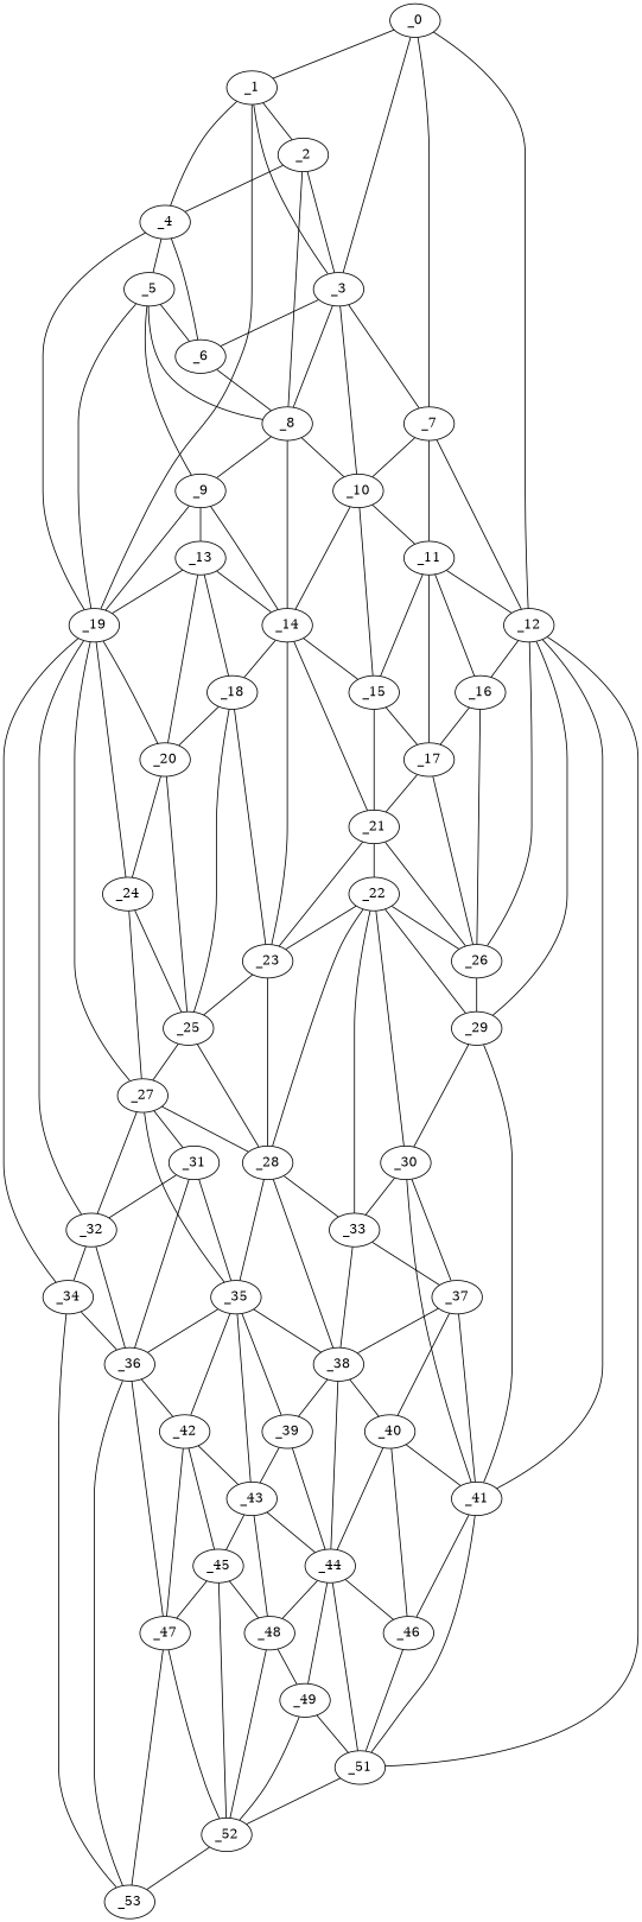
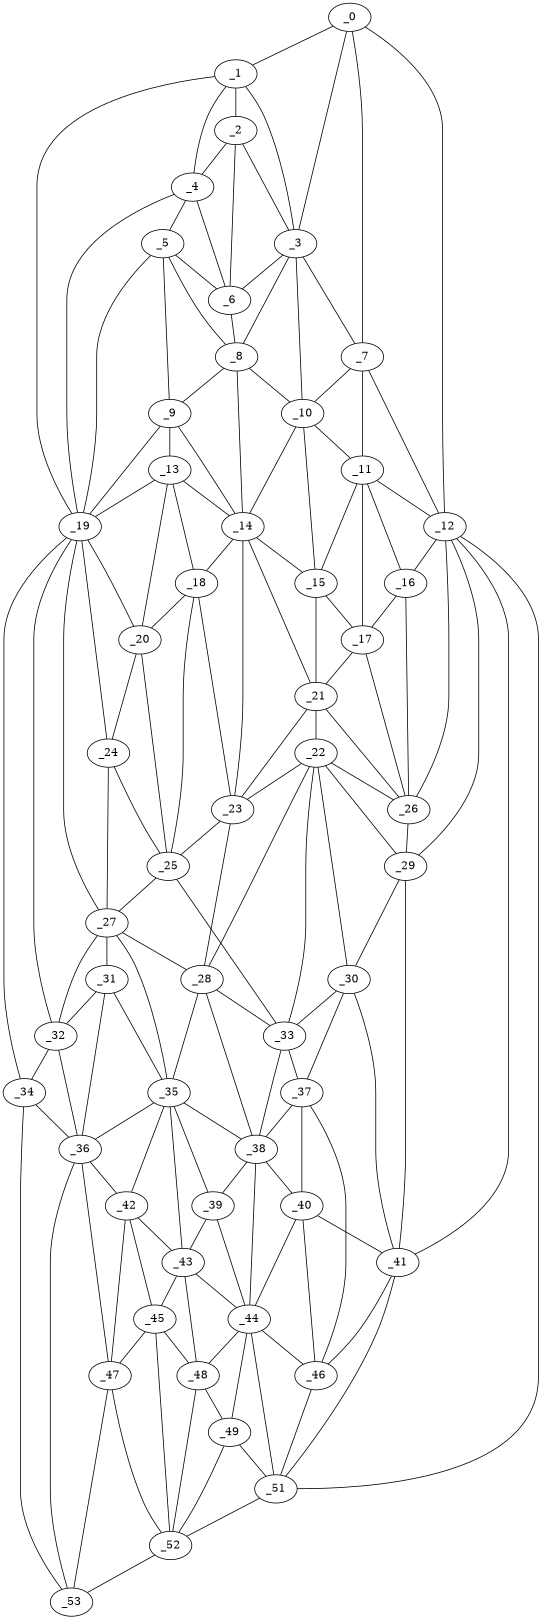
  graph {
    node [x=123 y=61]
    edge [valence=2]
    _0 [x=7 y=30]
    _1 [x=13]
    _3 [x=20 y=44]
    _7 [x=33 y=23]
    _12 [x=44 y=16]
    _2 [x=18 y=57]
    _4 [x=22 y=64]
    _19 [x=52 y=93]
    _6 [x=29 y=57]
    _8 [x=36 y=55]
    _10 [x=40 y=50]
    _11 [x=43 y=26]
    _16 [x=51 y=22]
    _26 [x=72 y=31]
    _29 [x=78 y=32]
    _41 [x=101 y=33]
    _51 [y=37]
    _5 [x=28 y=65]
    _20 [x=54 y=73]
    _24 [x=66 y=77]
    _27 [x=76 y=79]
    _32 [x=85 y=96]
    _34 [x=88 y=108]
    _9 [x=38 y=68]
    _14 [x=46 y=56]
    _15 [x=49 y=39]
    _17 [x=51 y=28]
    _30 [x=84 y=37]
    _46 [x=107 y=35]
    _52 [y=70]
    _25 [x=68]
    _28 [x=77 y=58]
    _31 [x=84 y=85]
    _35 [x=90 y=73]
    _36 [x=91 y=85]
    _53 [y=94]
    _13 [x=44 y=70]
    _18 [x=52 y=60]
    _21 [x=58 y=40]
    _23 [x=63 y=55]
    _22 [x=63 y=41]
    _33 [x=86 y=49]
    _37 [x=93 y=39]
    _38 [x=95 y=52]
    _39 [x=99 y=55]
    _42 [x=102 y=70]
    _43 [x=103]
    _47 [x=111 y=78]
    _40 [x=100 y=43]
    _44 [x=106 y=48]
    _45 [x=106 y=68]
    _48 [x=117 y=56]
    _49 [x=122 y=54]
    _0 -- _1 [valence=1]
    _0 -- _3
    _0 -- _7 [valence=1]
    _0 -- _12 [valence=1]
    _1 -- _3
    _1 -- _2
    _1 -- _4
    _1 -- _19 [valence=1]
    _3 -- _7
    _3 -- _6
    _3 -- _8
    _3 -- _10 [valence=1]
    _7 -- _12
    _7 -- _10
    _7 -- _11
    _12 -- _16
    _12 -- _26
    _12 -- _29 [valence=1]
    _12 -- _41
    _12 -- _51 [valence=1]
    _2 -- _3
    _2 -- _4
-   _2 -- _8
+   _2 -- _6
    _4 -- _19
    _4 -- _6 [valence=1]
    _4 -- _5
    _19 -- _20
    _19 -- _24
    _19 -- _27 [valence=1]
    _19 -- _32
    _19 -- _34 [valence=1]
    _6 -- _8
    _8 -- _10
    _8 -- _9
    _8 -- _14
    _10 -- _11
    _10 -- _14
    _10 -- _15 [valence=1]
    _11 -- _12
    _11 -- _16 [valence=1]
    _11 -- _15 [valence=1]
    _11 -- _17
    _16 -- _26 [valence=1]
    _16 -- _17
    _26 -- _29
    _29 -- _41 [valence=1]
    _29 -- _30 [valence=1]
    _41 -- _51 [valence=1]
    _41 -- _46
    _51 -- _52 [valence=1]
    _5 -- _19
    _5 -- _6
    _5 -- _8
    _5 -- _9 [valence=1]
    _20 -- _24
    _20 -- _25
    _24 -- _27 [valence=1]
    _24 -- _25 [valence=1]
    _27 -- _32
    _27 -- _28 [valence=1]
    _27 -- _31
    _27 -- _35
    _32 -- _34 [valence=1]
    _32 -- _36
    _34 -- _36
    _34 -- _53 [valence=1]
    _9 -- _19 [valence=1]
    _9 -- _14 [valence=1]
    _9 -- _13
    _14 -- _15
    _14 -- _18
    _14 -- _21
    _14 -- _23 [valence=1]
    _15 -- _17
    _15 -- _21 [valence=1]
    _17 -- _26
    _17 -- _21 [valence=1]
    _30 -- _41
    _30 -- _33
    _30 -- _37
    _46 -- _51 [valence=1]
    _52 -- _53 [valence=1]
    _25 -- _27
-   _25 -- _28 [valence=1]
+   _25 -- _33 [valence=1]
    _28 -- _35
    _28 -- _33
    _28 -- _38 [valence=1]
    _31 -- _32
    _31 -- _35
    _31 -- _36
    _35 -- _36
    _35 -- _38
    _35 -- _39
    _35 -- _42
    _35 -- _43
    _36 -- _53 [valence=1]
    _36 -- _42
    _36 -- _47
    _13 -- _19
    _13 -- _20
    _13 -- _14
    _13 -- _18 [valence=1]
    _18 -- _20 [valence=1]
    _18 -- _25
    _18 -- _23 [valence=1]
    _21 -- _26
    _21 -- _23
    _21 -- _22
    _23 -- _25
    _23 -- _28
    _22 -- _26 [valence=1]
    _22 -- _29
    _22 -- _30
    _22 -- _28
    _22 -- _23
    _22 -- _33
    _33 -- _37
    _33 -- _38 [valence=1]
-   _37 -- _41 [valence=1]
+   _37 -- _46 [valence=1]
    _37 -- _38
    _37 -- _40
    _38 -- _39 [valence=1]
    _38 -- _40
    _38 -- _44
    _39 -- _43 [valence=1]
    _39 -- _44
    _42 -- _43
    _42 -- _47 [valence=1]
    _42 -- _45
    _43 -- _44
    _43 -- _45 [valence=1]
    _43 -- _48
    _47 -- _52
    _47 -- _53
    _40 -- _41
    _40 -- _46 [valence=1]
    _40 -- _44
    _44 -- _51
    _44 -- _46
    _44 -- _48
    _44 -- _49
    _45 -- _52 [valence=1]
    _45 -- _47
    _45 -- _48 [valence=1]
    _48 -- _52
    _48 -- _49
    _49 -- _51 [valence=1]
    _49 -- _52 [valence=1]
  }
